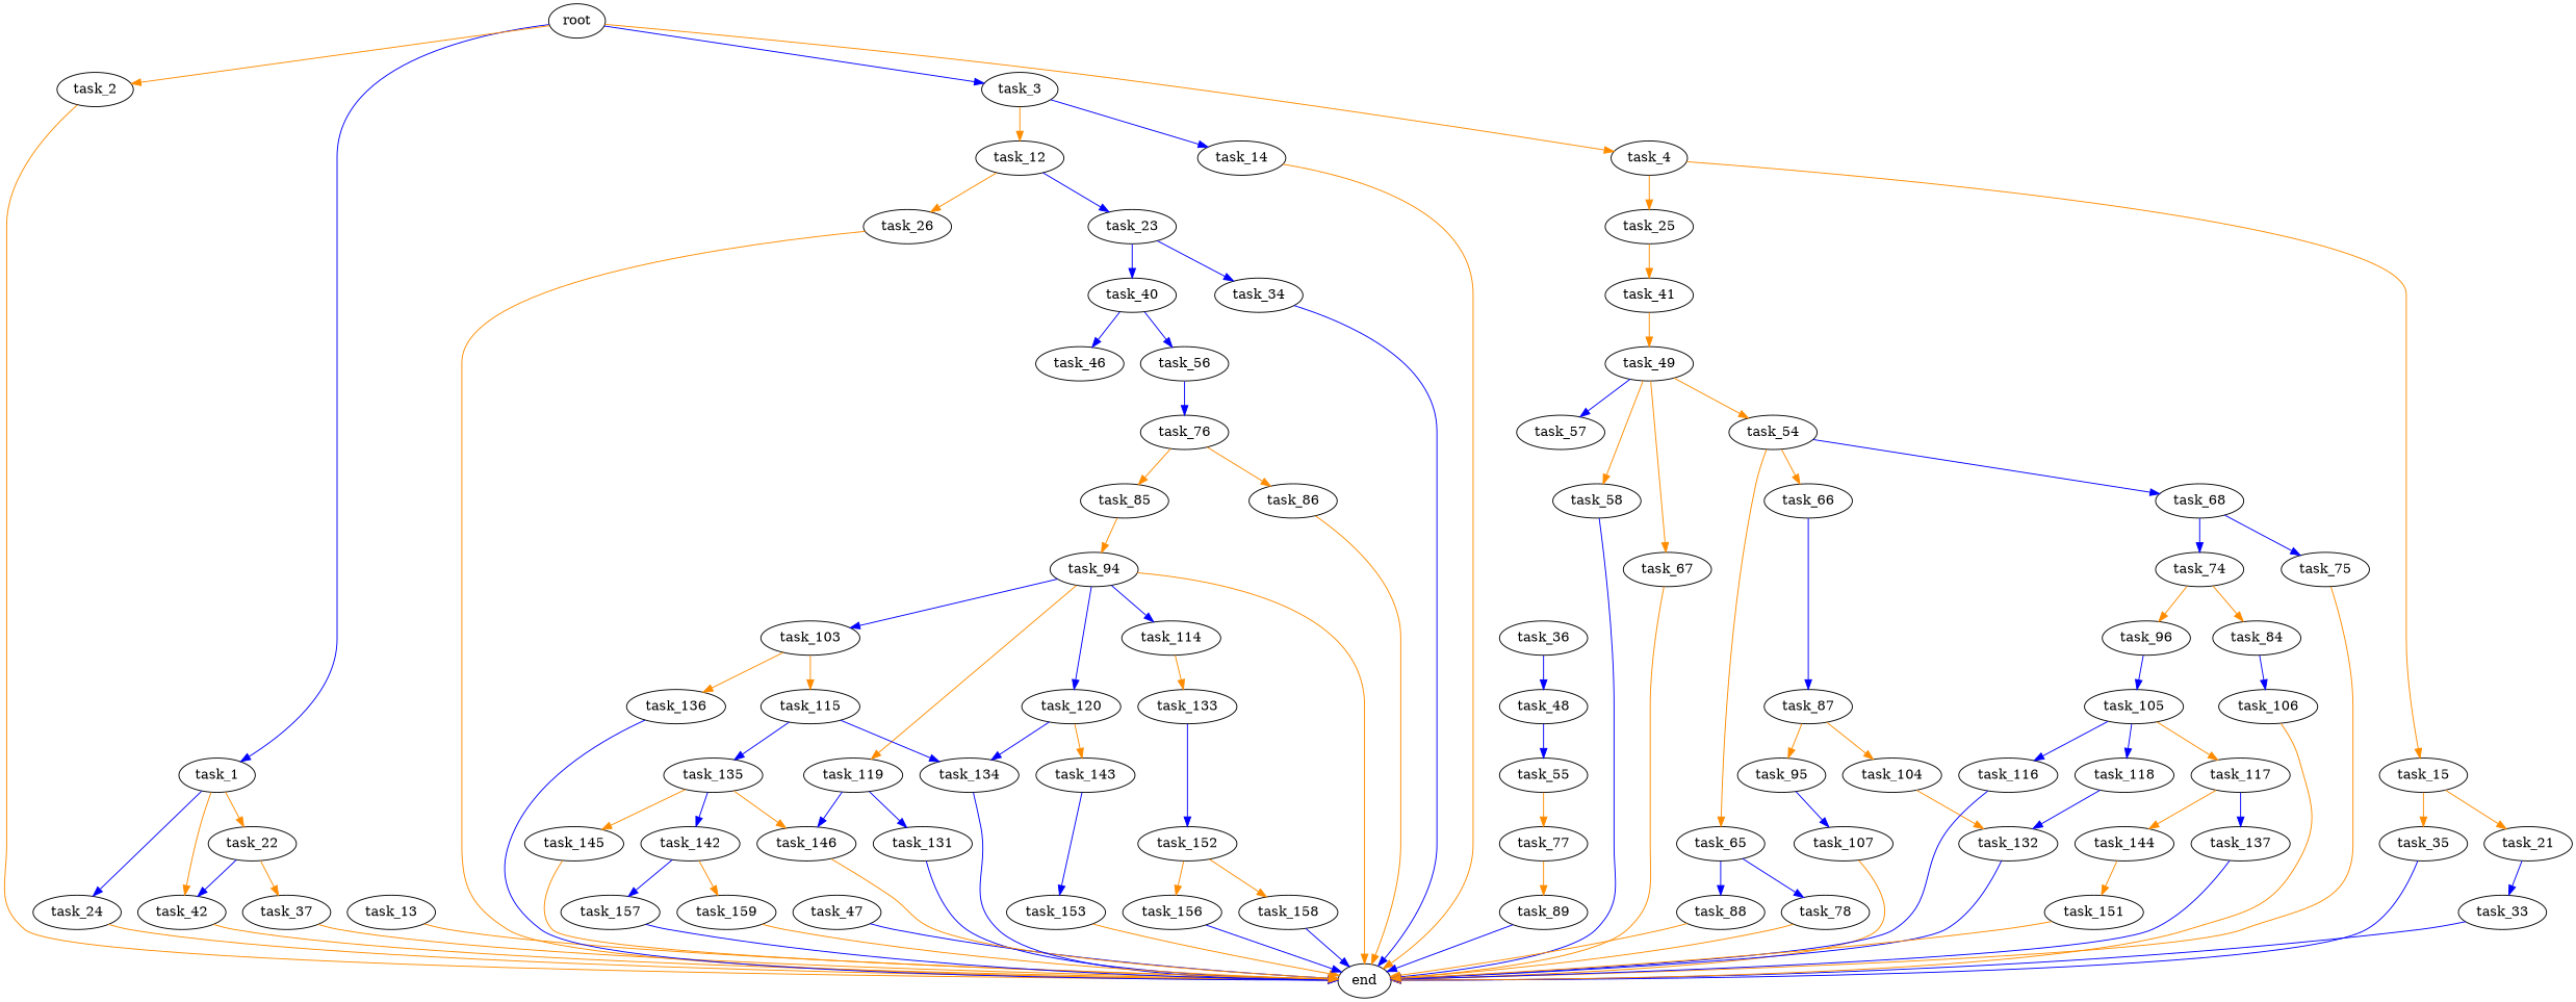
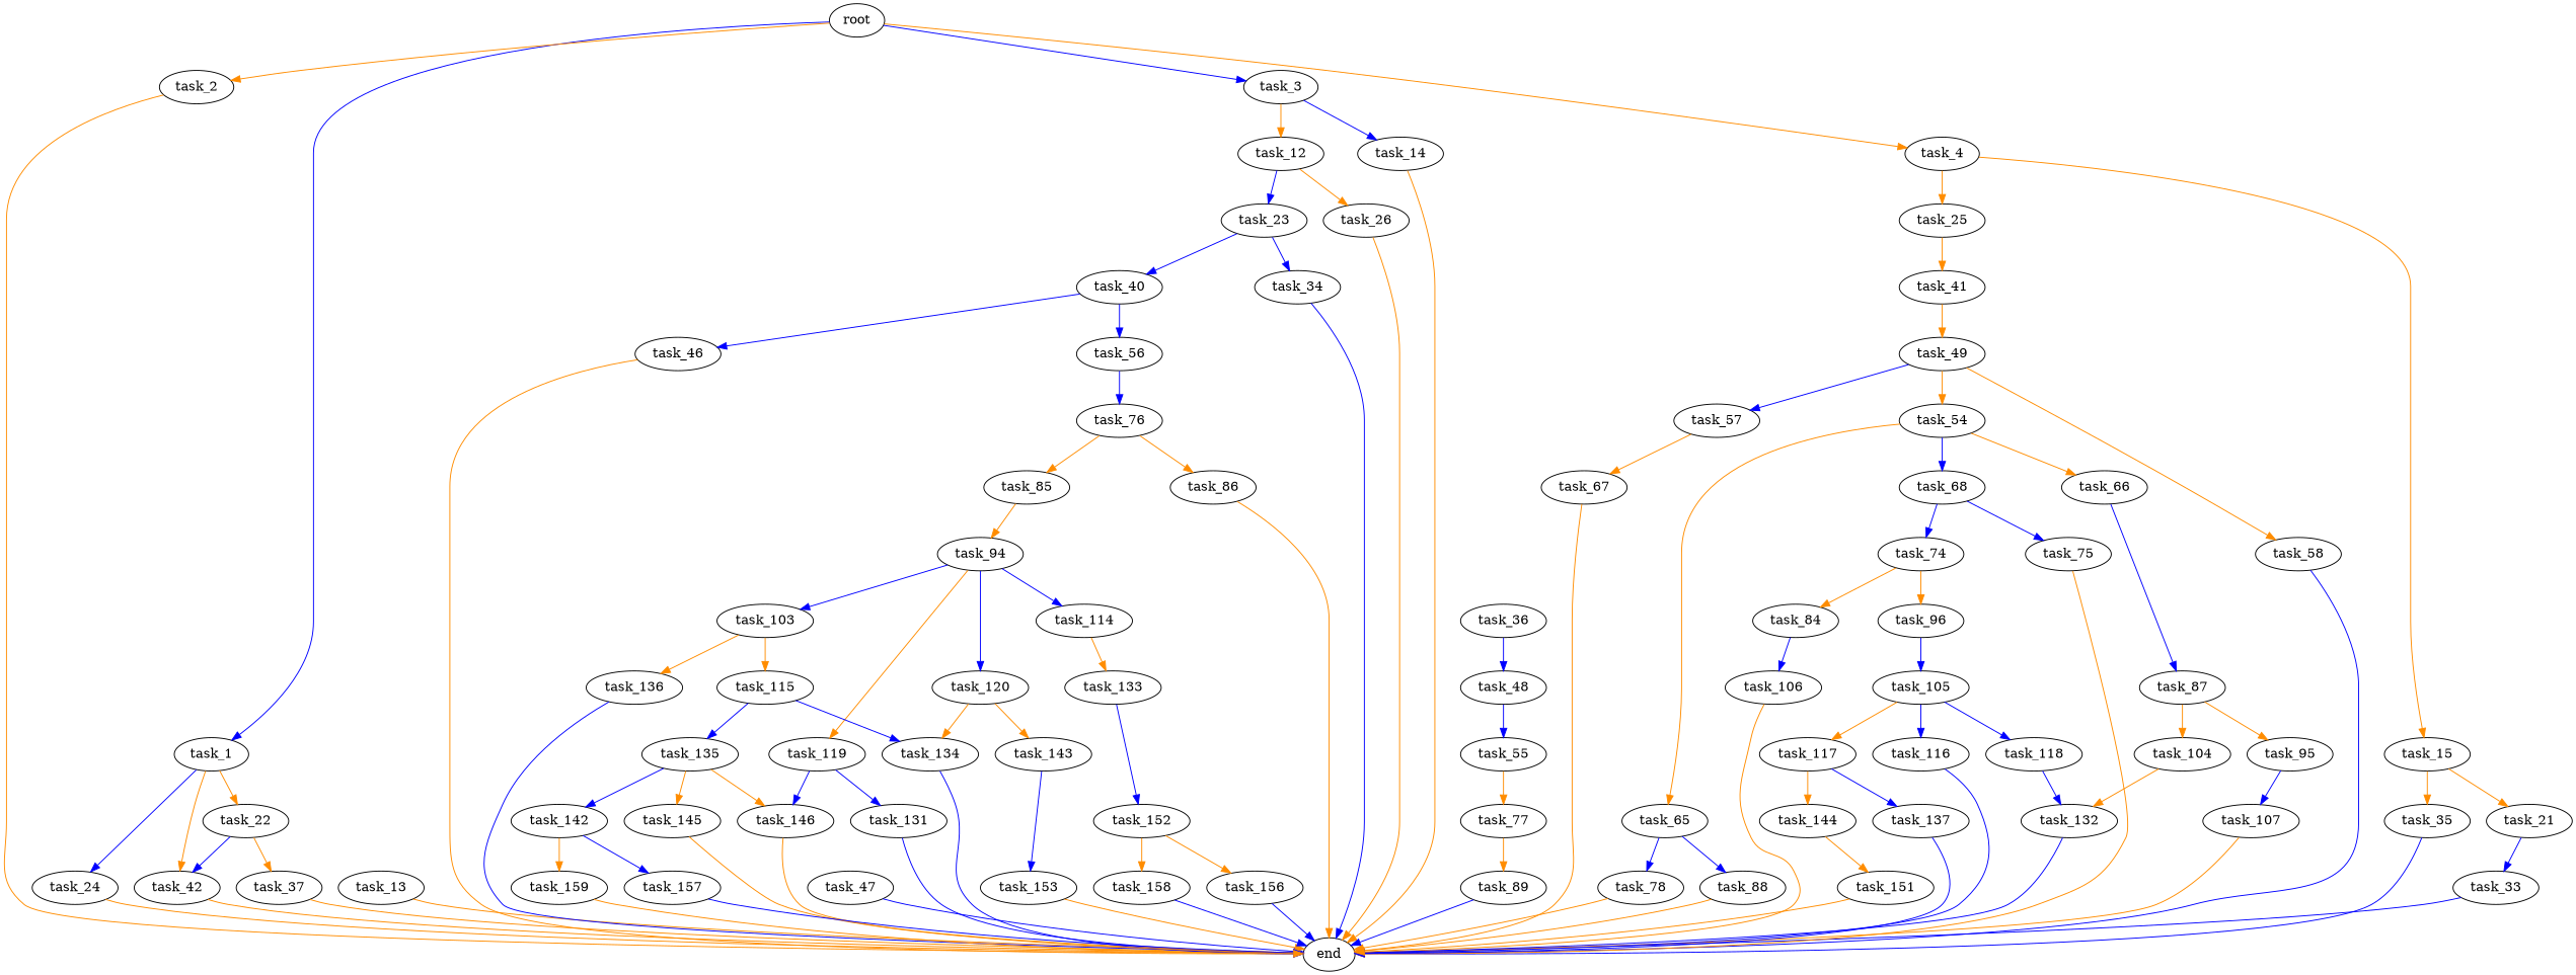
  digraph {
    edge [color=darkorange]
    root
    task_1
    task_2
    task_3
    task_4
    task_22
    task_24
    task_42
    end
    task_12
    task_14
    task_15
    task_25
    task_13
    task_37
    task_23
    task_26
    task_21
    task_35
    task_41
    task_34
    task_40
    task_36
    task_48
    task_33
    task_46
    task_56
    task_49
    task_47
    task_55
    task_76
    task_54
    task_57
    task_58
    task_77
    task_65
    task_66
    task_68
    task_67
    task_78
    task_88
    task_87
    task_74
    task_75
    task_89
    task_85
    task_86
    task_95
    task_104
    task_84
    task_96
    task_106
    task_105
    task_94
    task_103
    task_114
    task_119
    task_120
    task_107
    task_132
    task_115
    task_136
    task_133
    task_131
    task_146
    task_134
    task_143
    task_116
    task_117
    task_118
    task_135
    task_137
    task_144
    task_152
    task_142
    task_145
    task_151
    task_153
    task_156
    task_158
    task_157
    task_159
    root -> task_1 [color=blue]
    root -> task_2
    root -> task_3 [color=blue]
    root -> task_4
    task_1 -> task_22
    task_1 -> task_24 [color=blue]
    task_1 -> task_42
    task_2 -> end
    task_3 -> task_12
    task_3 -> task_14 [color=blue]
    task_4 -> task_15
    task_4 -> task_25
    task_22 -> task_42 [color=blue]
    task_22 -> task_37
    task_24 -> end
    task_42 -> end
    task_12 -> task_23 [color=blue]
    task_12 -> task_26
    task_14 -> end
    task_15 -> task_21
    task_15 -> task_35
    task_25 -> task_41
    task_13 -> end
    task_37 -> end
    task_23 -> task_34 [color=blue]
    task_23 -> task_40 [color=blue]
    task_26 -> end
    task_21 -> task_33 [color=blue]
    task_35 -> end [color=blue]
    task_41 -> task_49
    task_34 -> end [color=blue]
    task_40 -> task_46 [color=blue]
    task_40 -> task_56 [color=blue]
    task_36 -> task_48 [color=blue]
    task_48 -> task_55 [color=blue]
    task_33 -> end [color=blue]
-   task_94 -> end
+   task_46 -> end
    task_56 -> task_76 [color=blue]
    task_49 -> task_54
    task_49 -> task_57 [color=blue]
    task_49 -> task_58
    task_47 -> end [color=blue]
    task_55 -> task_77
    task_76 -> task_85
    task_76 -> task_86
    task_54 -> task_65
    task_54 -> task_66
    task_54 -> task_68 [color=blue]
-   task_49 -> task_67
+   task_57 -> task_67
    task_58 -> end [color=blue]
    task_77 -> task_89
    task_65 -> task_78 [color=blue]
    task_65 -> task_88 [color=blue]
    task_66 -> task_87 [color=blue]
    task_68 -> task_74 [color=blue]
    task_68 -> task_75 [color=blue]
    task_67 -> end
    task_78 -> end
    task_88 -> end
    task_87 -> task_95
    task_87 -> task_104
    task_74 -> task_84
    task_74 -> task_96
    task_75 -> end
    task_89 -> end [color=blue]
    task_85 -> task_94
    task_86 -> end
    task_95 -> task_107 [color=blue]
    task_104 -> task_132
    task_84 -> task_106 [color=blue]
    task_96 -> task_105 [color=blue]
    task_106 -> end
    task_105 -> task_116 [color=blue]
    task_105 -> task_117
    task_105 -> task_118 [color=blue]
    task_94 -> task_103 [color=blue]
    task_94 -> task_114 [color=blue]
    task_94 -> task_119
    task_94 -> task_120 [color=blue]
    task_103 -> task_115
    task_103 -> task_136
    task_114 -> task_133
    task_119 -> task_131 [color=blue]
    task_119 -> task_146 [color=blue]
-   task_120 -> task_134 [color=blue]
+   task_120 -> task_134
    task_120 -> task_143
    task_107 -> end
    task_132 -> end [color=blue]
    task_115 -> task_134 [color=blue]
    task_115 -> task_135 [color=blue]
    task_136 -> end [color=blue]
    task_133 -> task_152 [color=blue]
    task_131 -> end [color=blue]
    task_146 -> end
    task_134 -> end [color=blue]
    task_143 -> task_153 [color=blue]
    task_116 -> end [color=blue]
    task_117 -> task_137 [color=blue]
    task_117 -> task_144
    task_118 -> task_132 [color=blue]
    task_135 -> task_146
    task_135 -> task_142 [color=blue]
    task_135 -> task_145
    task_137 -> end [color=blue]
    task_144 -> task_151
    task_152 -> task_156
    task_152 -> task_158
    task_142 -> task_157 [color=blue]
    task_142 -> task_159
    task_145 -> end
    task_151 -> end
    task_153 -> end
    task_156 -> end [color=blue]
    task_158 -> end [color=blue]
    task_157 -> end [color=blue]
    task_159 -> end
  }
